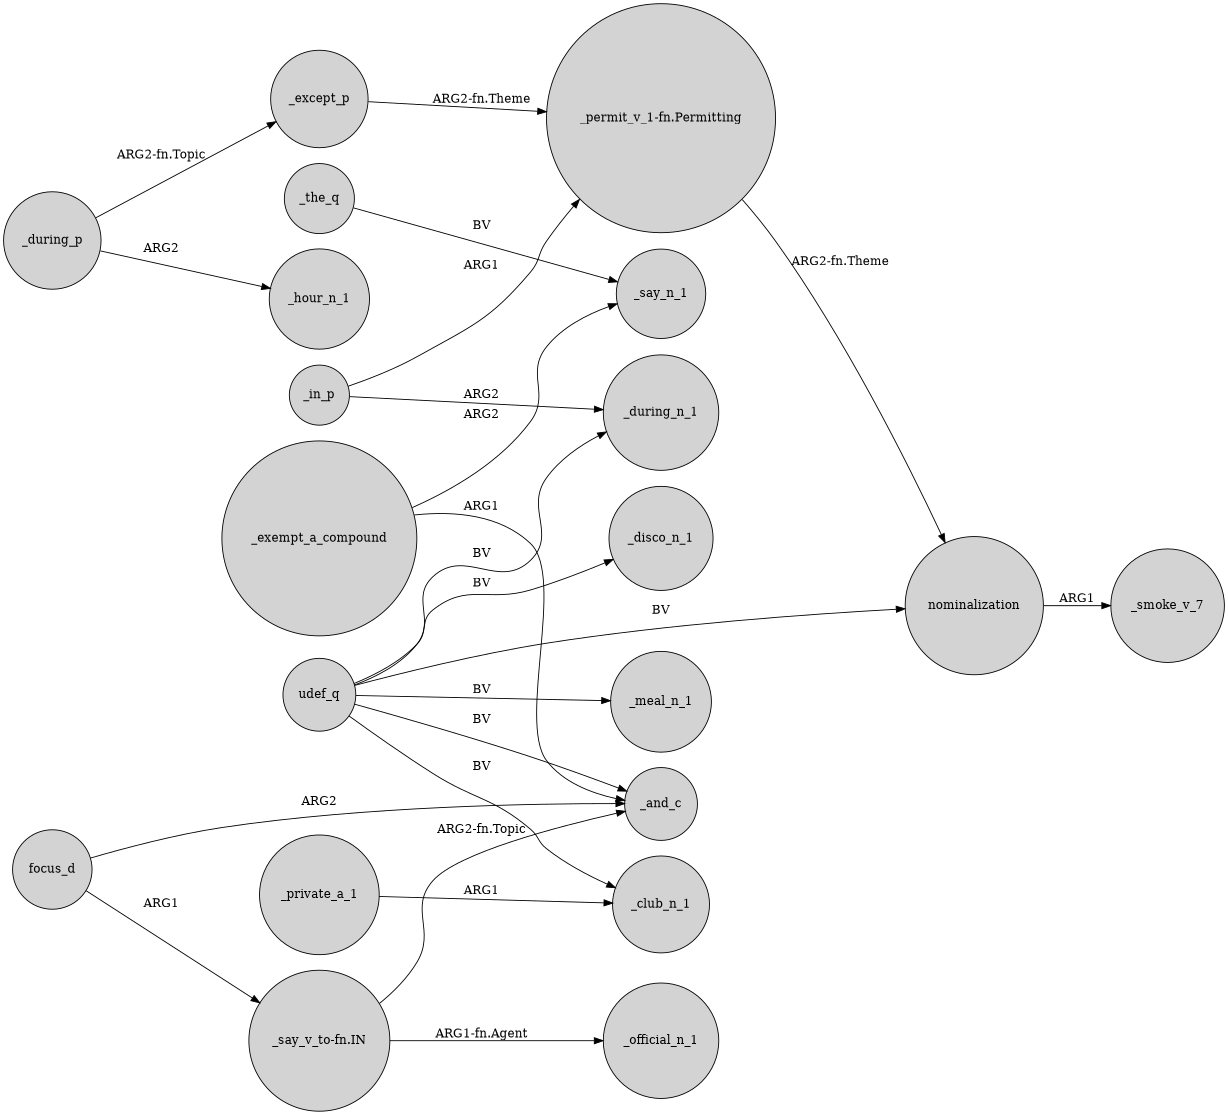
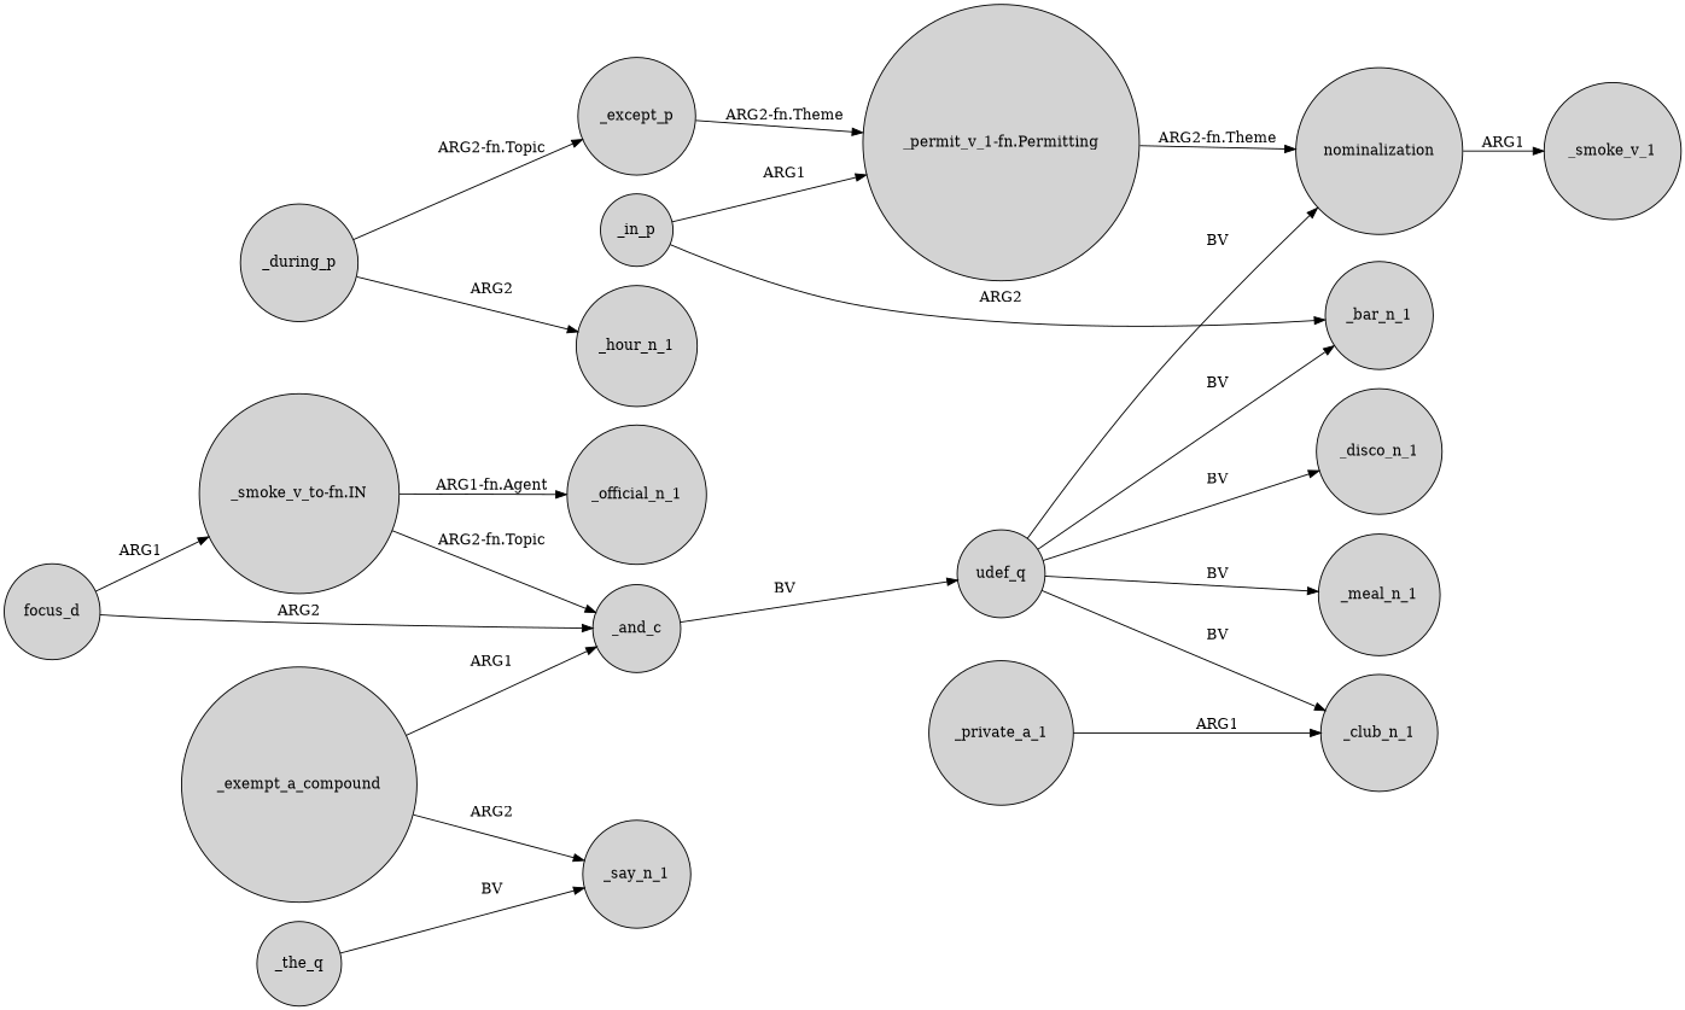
  digraph {
    fontname="DejaVu Serif"
    rankdir=LR
    node [fontname="DejaVu Serif" shape=circle style=filled]
    edge [fontname="DejaVu Serif"]
    "_permit_v_1-fn.Permitting"
    nominalization
-   _smoke_v_1 [label=_smoke_v_7]
+   _smoke_v_1
    _during_p
    _hour_n_1
    _except_p
-   "_say_v_to-fn.IN"
+   "_say_v_to-fn.IN" [label="_smoke_v_to-fn.IN"]
    _official_n_1
    _and_c
    udef_q
    _meal_n_1
-   _bar_n_1 [label=_during_n_1]
+   _bar_n_1
    _club_n_1
    _disco_n_1
    _in_p
    focus_d
    n17 [label=_exempt_a_compound]
    n18 [label=_say_n_1]
    _the_q
    _private_a_1
    "_permit_v_1-fn.Permitting" -> nominalization [label="ARG2-fn.Theme"]
    nominalization -> _smoke_v_1 [label=ARG1]
    _during_p -> _hour_n_1 [label=ARG2]
    _during_p -> _except_p [label="ARG2-fn.Topic"]
    _except_p -> "_permit_v_1-fn.Permitting" [label="ARG2-fn.Theme"]
    "_say_v_to-fn.IN" -> _official_n_1 [label="ARG1-fn.Agent"]
    "_say_v_to-fn.IN" -> _and_c [label="ARG2-fn.Topic"]
    udef_q -> nominalization [label=BV]
-   udef_q -> _and_c [label=BV]
+   _and_c -> udef_q [label=BV]
    udef_q -> _meal_n_1 [label=BV]
    udef_q -> _bar_n_1 [label=BV]
    udef_q -> _club_n_1 [label=BV]
    udef_q -> _disco_n_1 [label=BV]
    _in_p -> "_permit_v_1-fn.Permitting" [label=ARG1]
    _in_p -> _bar_n_1 [label=ARG2]
    focus_d -> "_say_v_to-fn.IN" [label=ARG1]
    focus_d -> _and_c [label=ARG2]
    n17 -> _and_c [label=ARG1]
    n17 -> n18 [label=ARG2]
    _the_q -> n18 [label=BV]
    _private_a_1 -> _club_n_1 [label=ARG1]
  }
